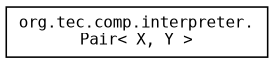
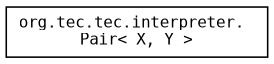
  digraph {
    rankdir=LR
    fontname="DejaVu Sans Mono"
-   n1 [color=black fillcolor=white fontname="DejaVu Sans Mono" fontsize=10 height=0.2 label="org.tec.comp.interpreter.\lPair\< X, Y \>" shape=record style=filled width=0.4]
+   n1 [color=black fillcolor=white fontname="DejaVu Sans Mono" fontsize=10 height=0.2 label="org.tec.tec.interpreter.\lPair\< X, Y \>" shape=record style=filled width=0.4]
  }
